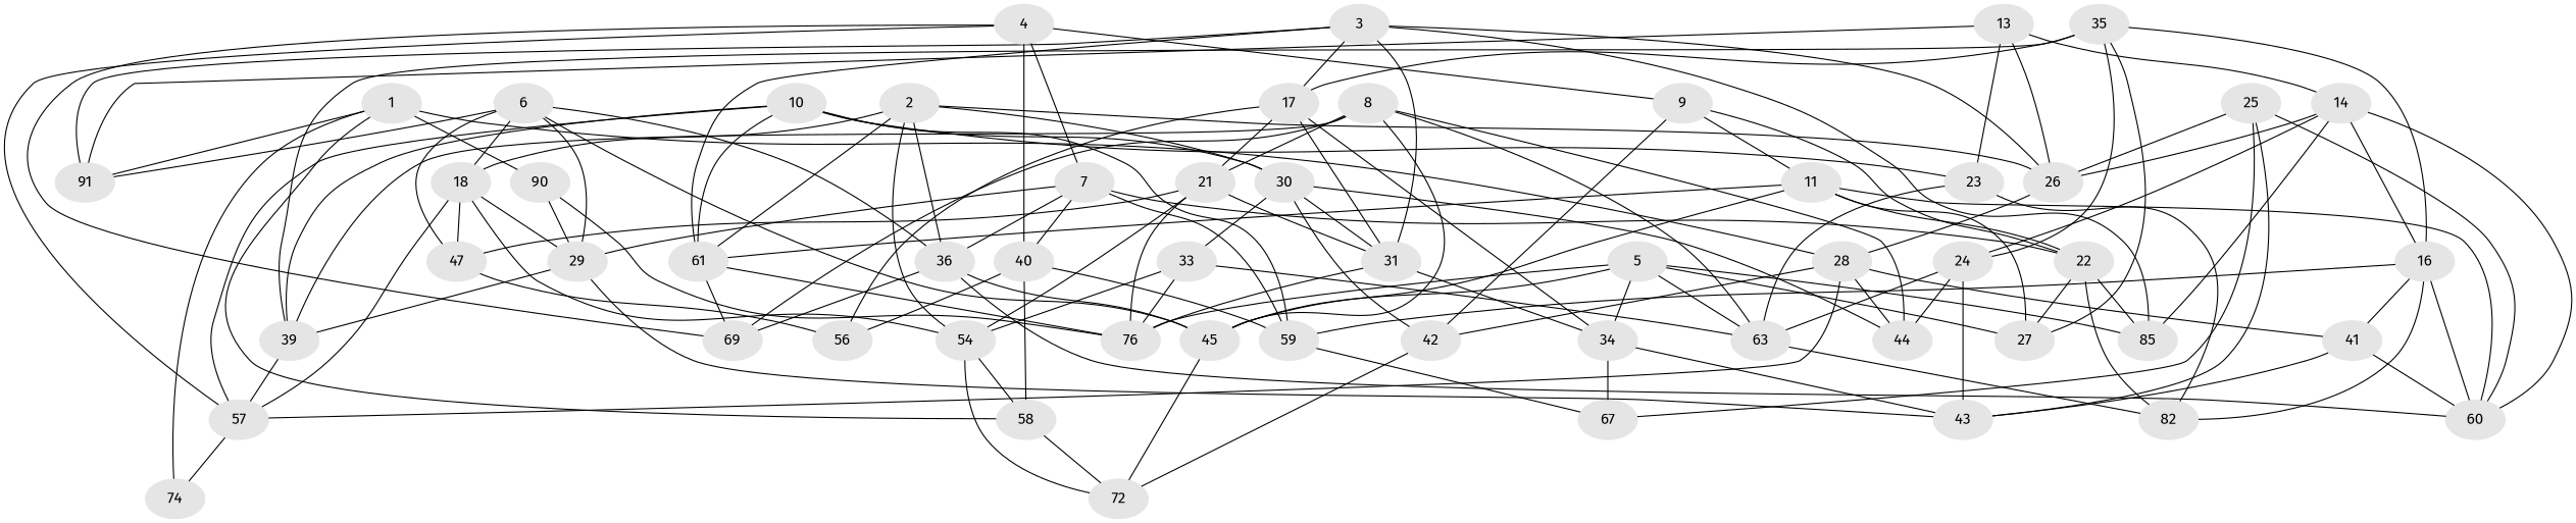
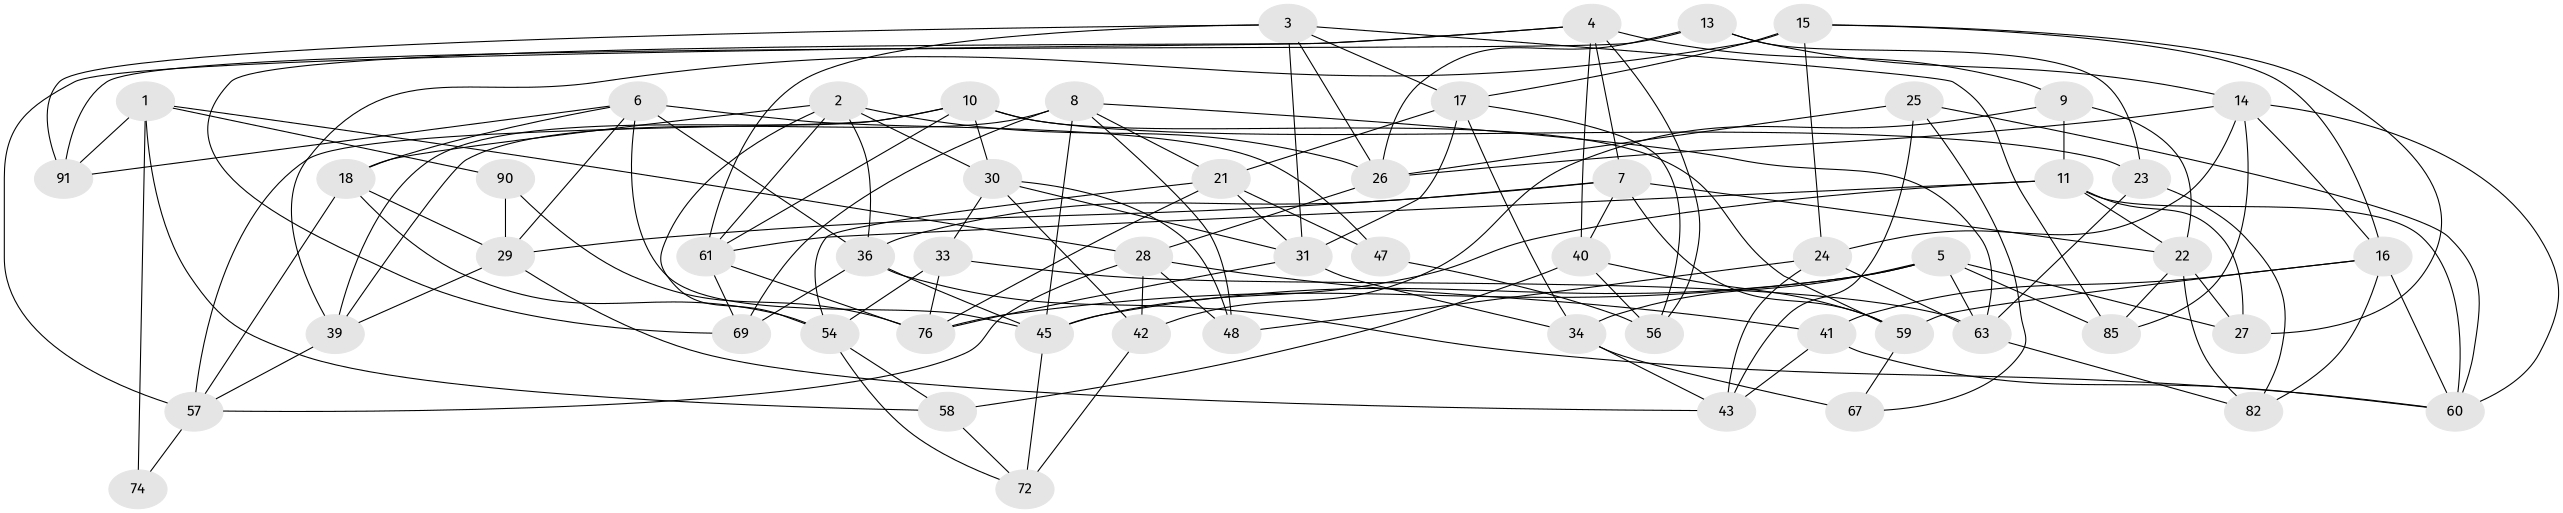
  graph {
    fontname="Fira Sans"
    node [color=gray90 fontname="Fira Sans" style=filled]
    edge [fontname="Fira Sans"]
    1 [super="+50"]
    n2 [label=90]
    28 [super="+46"]
    58
    74
    91
    76 [super="+87"]
    29 [super="+88"]
    57 [super="+77"]
-   48 [label=44]
+   48
    42
    41
    72
    2 [super="+32"]
    18 [super="+79"]
    26 [super="+52"]
    30 [super="+37"]
    36 [super="+68"]
    54 [super="+86"]
    61 [super="+85"]
    47
    31 [super="+38"]
    33
    69
    45 [super="+71"]
    60 [super="+89"]
    3 [super="+83"]
    17 [super="+53"]
    n29 [label=85]
    56
    34 [super="+51"]
    21 [super="+55"]
    4 [super="+66"]
    7 [super="+19"]
    9
    40 [super="+73"]
    22 [super="+62"]
    59 [super="+65"]
    11 [super="+90"]
    5 [super="+70"]
    27
    63 [super="+75"]
    43 [super="+49"]
    67
    82
    6 [super="+84"]
    39
    8 [super="+12"]
    10 [super="+78"]
    23
    14 [super="+35"]
    16 [super="+81"]
    24 [super="+44"]
    13
-   15 [super="+64" label=35]
+   15 [super="+64"]
    25
    1 -- n2 [weight=2]
    1 -- 28
    1 -- 58
    1 -- 74
    1 -- 91
    n2 -- 76
    n2 -- 29
    28 -- 57
    28 -- 48
    28 -- 42
    28 -- 41
    58 -- 72
    29 -- 43
    29 -- 39
    57 -- 74
    42 -- 72
    41 -- 60
    41 -- 43
    2 -- 18
    2 -- 26
    2 -- 30
    2 -- 36
    2 -- 54
    2 -- 61
    18 -- 29
    18 -- 57
    18 -- 54
-   18 -- 47
    26 -- 28
    30 -- 48
    30 -- 42
    30 -- 31
    30 -- 33
    36 -- 69
    36 -- 45
    36 -- 60
    54 -- 58
    54 -- 72
    61 -- 76
    61 -- 69
    47 -- 56
    31 -- 76
    31 -- 34
    33 -- 76
    33 -- 54
    33 -- 63
    45 -- 72
    3 -- 91
    3 -- 26
    3 -- 61
    3 -- 31
    3 -- 17
    3 -- n29
    17 -- 31
    17 -- 56
    17 -- 34
    17 -- 21
    34 -- 43
    34 -- 67 [weight=2]
    21 -- 76
    21 -- 54
    21 -- 47
    21 -- 31
    4 -- 57
    4 -- 69
+   4 -- 56
    4 -- 7
    4 -- 9
    4 -- 40
    7 -- 29
    7 -- 36
    7 -- 40
    7 -- 22
    7 -- 59
    9 -- 42
    9 -- 22
    9 -- 11
    40 -- 58
    40 -- 56
    40 -- 59 [weight=2]
    22 -- n29
    22 -- 27
    22 -- 82
    59 -- 67
    11 -- 61
    11 -- 45
    11 -- 60
    11 -- 22
    11 -- 27
    5 -- 76
    5 -- 45
    5 -- n29
    5 -- 34
    5 -- 27
    5 -- 63
    63 -- 82
    6 -- 91
    6 -- 29
    6 -- 18
    6 -- 36
    6 -- 47
    6 -- 45
    39 -- 57
    8 -- 48
    8 -- 69
    8 -- 45
    8 -- 21
    8 -- 63
    8 -- 39
    10 -- 57
    10 -- 30
    10 -- 61
    10 -- 59
    10 -- 39
    10 -- 23
    23 -- 63
    23 -- 82
    14 -- 26
    14 -- 60
    14 -- n29
    14 -- 16
    14 -- 24
    16 -- 41
    16 -- 60
    16 -- 59
    16 -- 82
    24 -- 48
    24 -- 63
    24 -- 43 [weight=2]
    13 -- 91
    13 -- 26
    13 -- 23
    13 -- 14
    15 -- 17
    15 -- 27
    15 -- 39 [weight=2]
    15 -- 16
    15 -- 24
    25 -- 26
    25 -- 60
    25 -- 43
    25 -- 67
  }
